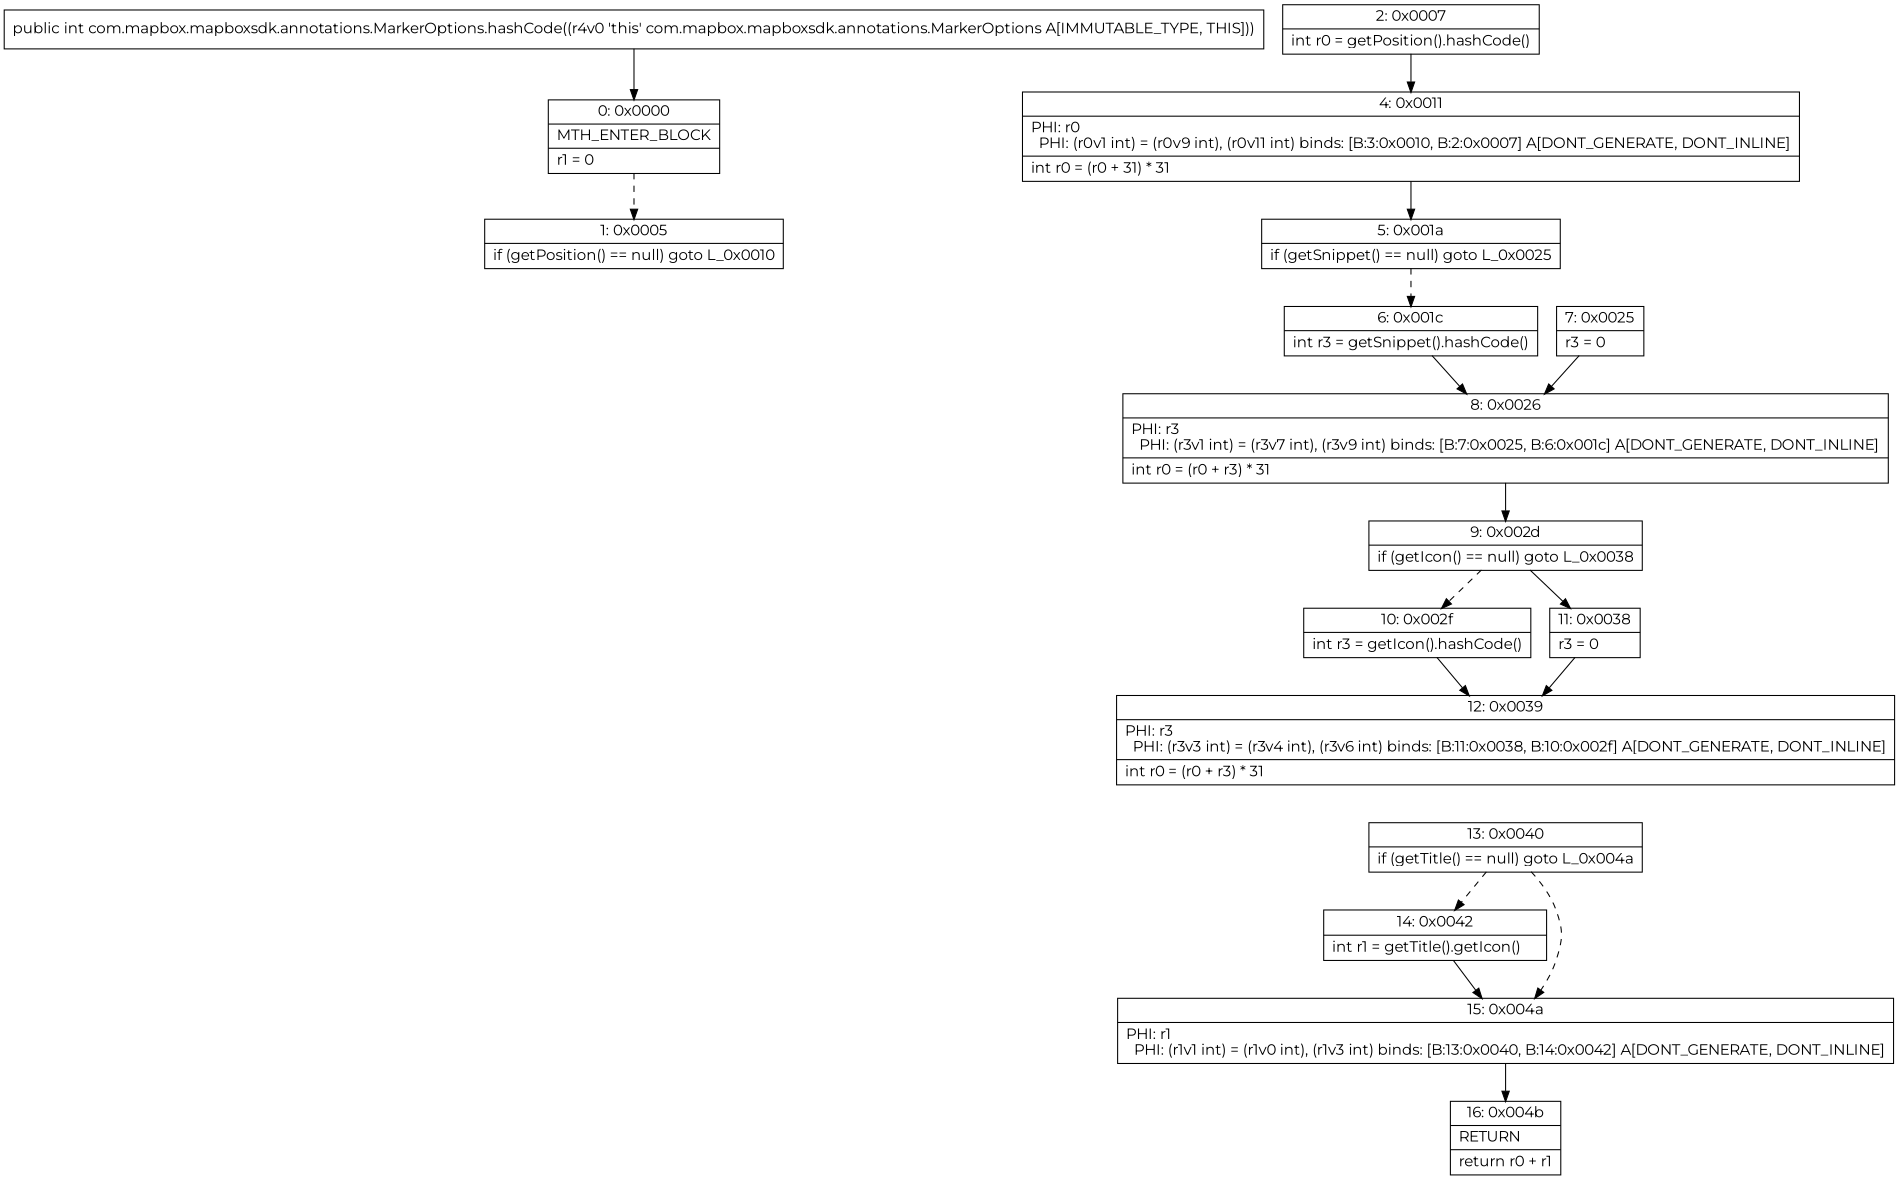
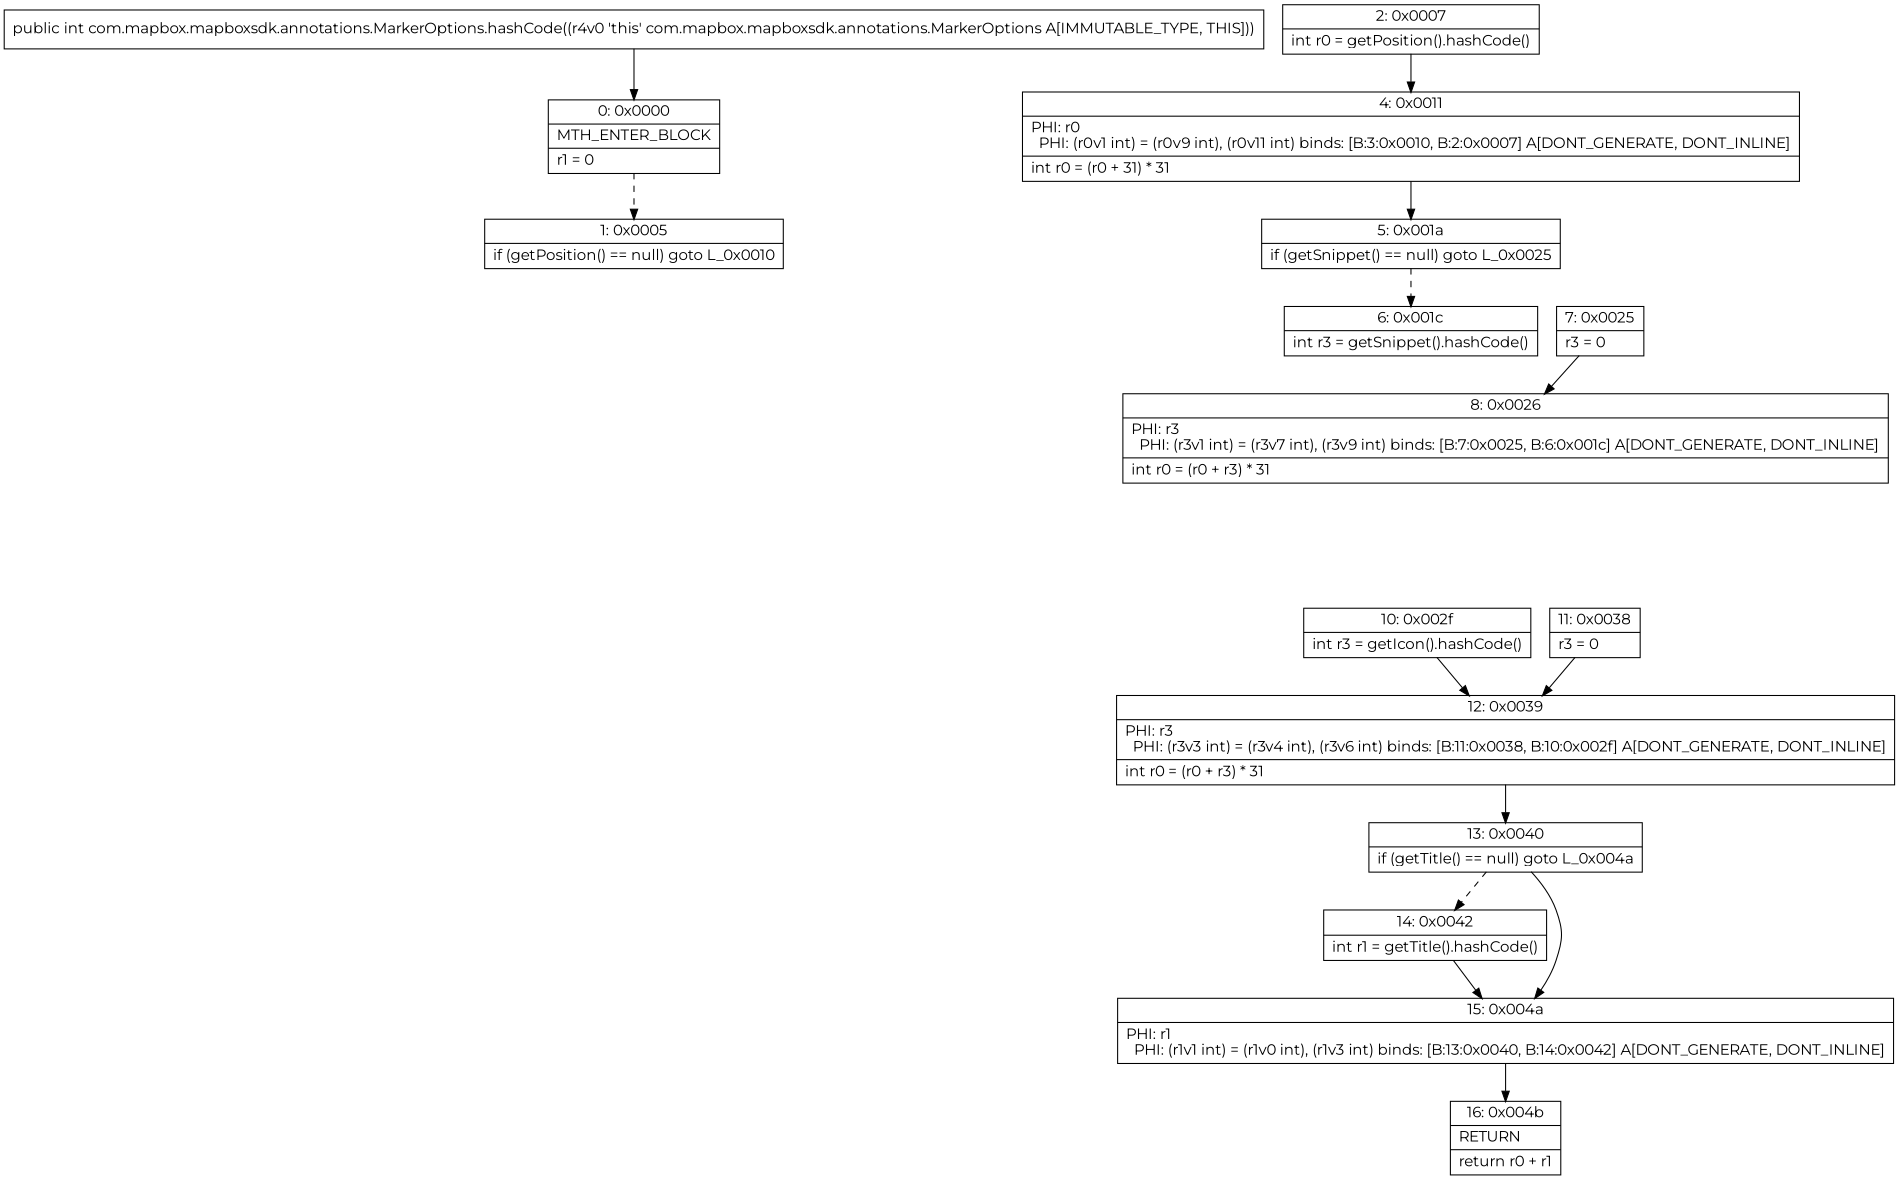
  digraph {
    fontname=Montserrat
    node [fontname=Montserrat shape=record]
    edge [fontname=Montserrat]
    n1 [label="{0\:\ 0x0000|MTH_ENTER_BLOCK\l|r1 = 0\l}"]
    n2 [label="{1\:\ 0x0005|if (getPosition() == null) goto L_0x0010\l}"]
    n3 [label="{2\:\ 0x0007|int r0 = getPosition().hashCode()\l}"]
    n4 [label="{4\:\ 0x0011|PHI: r0 \l  PHI: (r0v1 int) = (r0v9 int), (r0v11 int) binds: [B:3:0x0010, B:2:0x0007] A[DONT_GENERATE, DONT_INLINE]\l|int r0 = (r0 + 31) * 31\l}"]
    n5 [label="{5\:\ 0x001a|if (getSnippet() == null) goto L_0x0025\l}"]
    n6 [label="{6\:\ 0x001c|int r3 = getSnippet().hashCode()\l}"]
    n7 [label="{8\:\ 0x0026|PHI: r3 \l  PHI: (r3v1 int) = (r3v7 int), (r3v9 int) binds: [B:7:0x0025, B:6:0x001c] A[DONT_GENERATE, DONT_INLINE]\l|int r0 = (r0 + r3) * 31\l}"]
    n8 [label="{7\:\ 0x0025|r3 = 0\l}"]
-   n9 [label="{9\:\ 0x002d|if (getIcon() == null) goto L_0x0038\l}"]
    n10 [label="{10\:\ 0x002f|int r3 = getIcon().hashCode()\l}"]
    n11 [label="{11\:\ 0x0038|r3 = 0\l}"]
    n12 [label="{12\:\ 0x0039|PHI: r3 \l  PHI: (r3v3 int) = (r3v4 int), (r3v6 int) binds: [B:11:0x0038, B:10:0x002f] A[DONT_GENERATE, DONT_INLINE]\l|int r0 = (r0 + r3) * 31\l}"]
    n13 [label="{13\:\ 0x0040|if (getTitle() == null) goto L_0x004a\l}"]
-   n14 [label="{14\:\ 0x0042|int r1 = getTitle().getIcon()\l}"]
+   n14 [label="{14\:\ 0x0042|int r1 = getTitle().hashCode()\l}"]
    n15 [label="{15\:\ 0x004a|PHI: r1 \l  PHI: (r1v1 int) = (r1v0 int), (r1v3 int) binds: [B:13:0x0040, B:14:0x0042] A[DONT_GENERATE, DONT_INLINE]\l}"]
    n16 [label="{16\:\ 0x004b|RETURN\l|return r0 + r1\l}"]
    n17 [label="{public int com.mapbox.mapboxsdk.annotations.MarkerOptions.hashCode((r4v0 'this' com.mapbox.mapboxsdk.annotations.MarkerOptions A[IMMUTABLE_TYPE, THIS])) }"]
    n1 -> n2 [style=dashed]
    n3 -> n4
    n4 -> n5
    n5 -> n6 [style=dashed]
-   n6 -> n7
-   n7 -> n9
    n8 -> n7
-   n9 -> n10 [style=dashed]
-   n9 -> n11
    n10 -> n12
    n11 -> n12
+   n12 -> n13
    n13 -> n14 [style=dashed]
-   n13 -> n15 [style=dashed]
+   n13 -> n15
    n14 -> n15
    n15 -> n16
    n17 -> n1
  }
